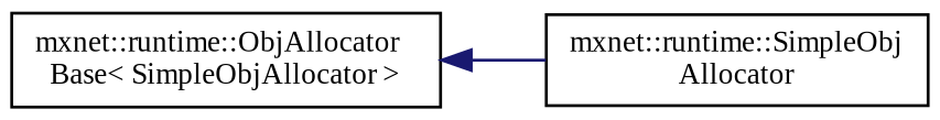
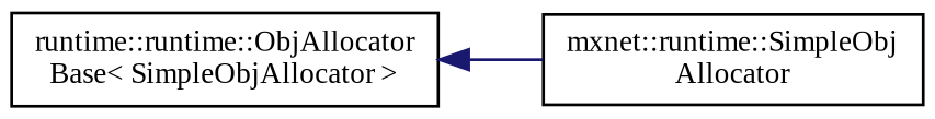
  digraph {
    rankdir=LR
    fontname="Liberation Serif"
    node [color=black fillcolor=white fontname="Liberation Serif" fontsize=10 shape=record style=filled]
-   n1 [height=0.2 label="mxnet::runtime::ObjAllocator\lBase\< SimpleObjAllocator \>" width=0.4]
+   n1 [height=0.2 label="runtime::runtime::ObjAllocator\lBase\< SimpleObjAllocator \>" width=0.4]
    n2 [height=0.2 label="mxnet::runtime::SimpleObj\lAllocator" width=0.4]
    n1 -> n2 [color=midnightblue dir=back fontname="Liberation Serif" fontsize=10 labelfontname=Helvetica labelfontsize=10 style=solid]
  }
